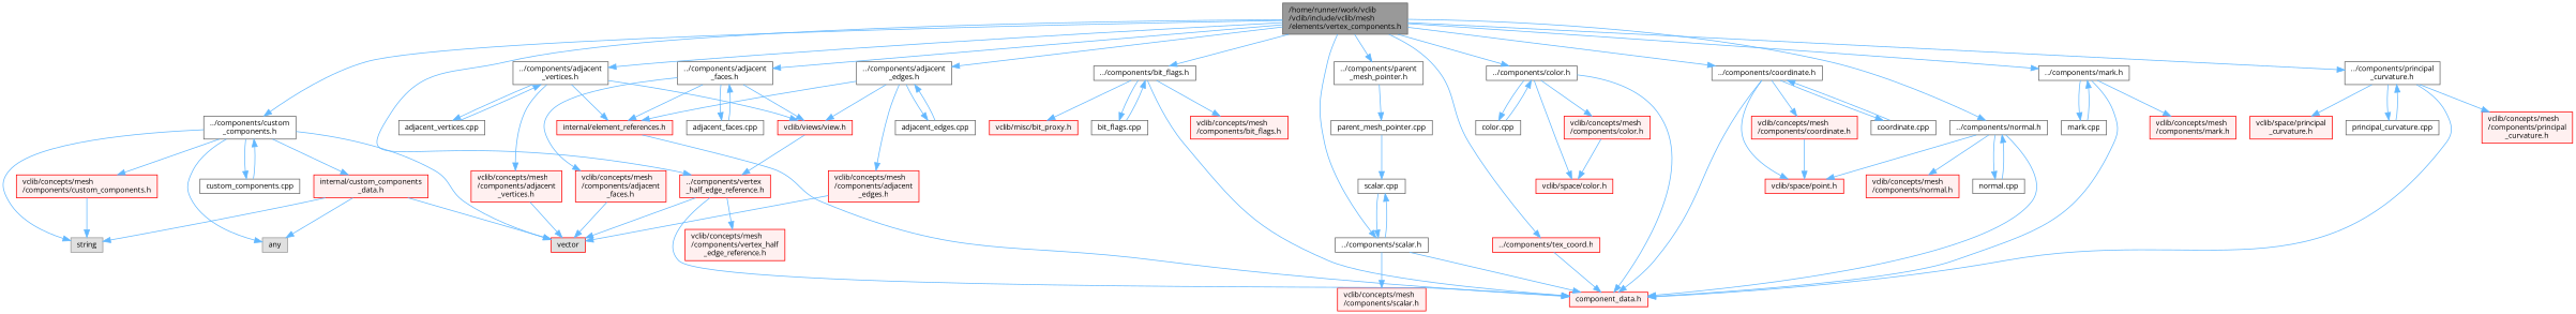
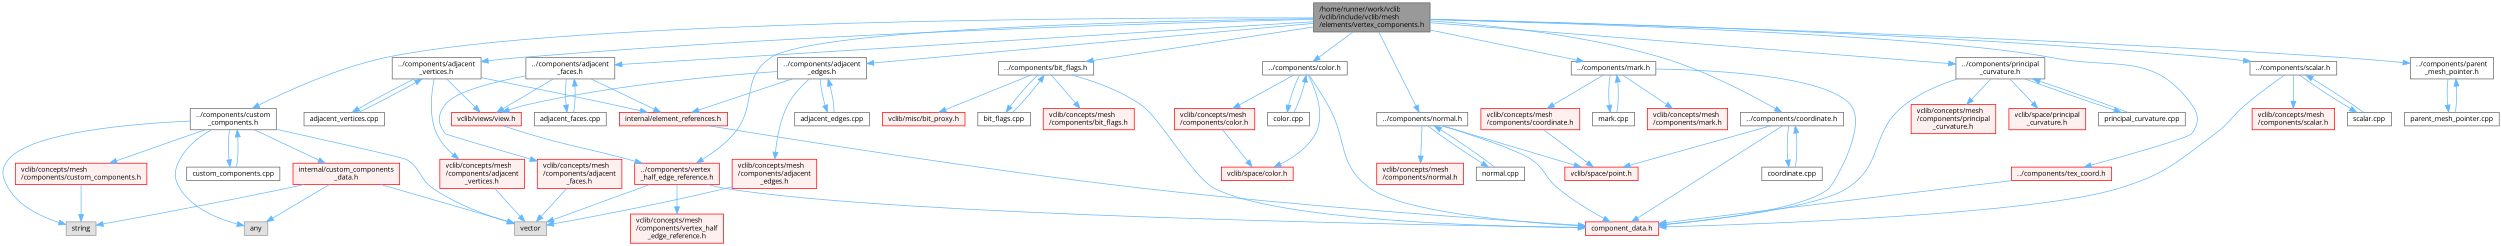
  digraph {
    fontname="Open Sans"
    node [color=grey40 fillcolor=white fontname="Open Sans" fontsize=10 shape=box style=filled]
    edge [color=steelblue1 fontname="Open Sans" fontsize=10 labelfontname=Helvetica labelfontsize=10 style=solid]
    n1 [color=gray40 fillcolor=grey60 fontcolor=black height=0.2 label="/home/runner/work/vclib\l/vclib/include/vclib/mesh\l/elements/vertex_components.h" width=0.4]
    n2 [height=0.2 label="../components/adjacent\l_edges.h" width=0.4]
    n3 [height=0.2 label="../components/adjacent\l_faces.h" width=0.4]
    n4 [height=0.2 label="../components/adjacent\l_vertices.h" width=0.4]
    n5 [height=0.2 label="../components/bit_flags.h" width=0.4]
    n6 [height=0.2 label="../components/color.h" width=0.4]
    n7 [height=0.2 label="../components/coordinate.h" width=0.4]
    n8 [height=0.2 label="../components/custom\l_components.h" width=0.4]
    n9 [height=0.2 label="../components/mark.h" width=0.4]
    n10 [height=0.2 label="../components/normal.h" width=0.4]
    n11 [height=0.2 label="../components/parent\l_mesh_pointer.h" width=0.4]
    n12 [height=0.2 label="../components/principal\l_curvature.h" width=0.4]
    n13 [height=0.2 label="../components/scalar.h" width=0.4]
    n14 [color=red fillcolor="#FFF0F0" height=0.2 label="../components/vertex\l_half_edge_reference.h" width=0.4]
    n15 [color=red fillcolor="#FFF0F0" height=0.2 label="../components/tex_coord.h" width=0.4]
    n16 [color=red fillcolor="#FFF0F0" height=0.2 label="vclib/concepts/mesh\l/components/adjacent\l_edges.h" width=0.4]
    n17 [color=red fillcolor="#FFF0F0" height=0.2 label="vclib/views/view.h" width=0.4]
    n18 [color=red fillcolor="#FFF0F0" height=0.2 label="internal/element_references.h" width=0.4]
    n19 [height=0.2 label="adjacent_edges.cpp" width=0.4]
    n20 [color=red fillcolor="#FFF0F0" height=0.2 label="vclib/concepts/mesh\l/components/adjacent\l_faces.h" width=0.4]
    n21 [height=0.2 label="adjacent_faces.cpp" width=0.4]
    n22 [color=red fillcolor="#FFF0F0" height=0.2 label="vclib/concepts/mesh\l/components/adjacent\l_vertices.h" width=0.4]
    n23 [height=0.2 label="adjacent_vertices.cpp" width=0.4]
    n24 [color=red fillcolor="#FFF0F0" height=0.2 label="component_data.h" width=0.4]
    n25 [color=red fillcolor="#FFF0F0" height=0.2 label="vclib/concepts/mesh\l/components/bit_flags.h" width=0.4]
    n26 [color=red fillcolor="#FFF0F0" height=0.2 label="vclib/misc/bit_proxy.h" width=0.4]
    n27 [height=0.2 label="bit_flags.cpp" width=0.4]
    n28 [color=red fillcolor="#FFF0F0" height=0.2 label="vclib/concepts/mesh\l/components/color.h" width=0.4]
    n29 [color=red fillcolor="#FFF0F0" height=0.2 label="vclib/space/color.h" width=0.4]
    n30 [height=0.2 label="color.cpp" width=0.4]
    n31 [color=red fillcolor="#FFF0F0" height=0.2 label="vclib/concepts/mesh\l/components/coordinate.h" width=0.4]
    n32 [color=red fillcolor="#FFF0F0" height=0.2 label="vclib/space/point.h" width=0.4]
    n33 [height=0.2 label="coordinate.cpp" width=0.4]
-   n34 [color=red fillcolor="#E0E0E0" height=0.2 label=vector width=0.4]
+   n34 [color=grey60 fillcolor="#E0E0E0" height=0.2 label=vector width=0.4]
    n35 [color=grey60 fillcolor="#E0E0E0" height=0.2 label=any width=0.4]
    n36 [color=grey60 fillcolor="#E0E0E0" height=0.2 label=string width=0.4]
    n37 [color=red fillcolor="#FFF0F0" height=0.2 label="vclib/concepts/mesh\l/components/custom_components.h" width=0.4]
    n38 [color=red fillcolor="#FFF0F0" height=0.2 label="internal/custom_components\l_data.h" width=0.4]
    n39 [height=0.2 label="custom_components.cpp" width=0.4]
    n40 [color=red fillcolor="#FFF0F0" height=0.2 label="vclib/concepts/mesh\l/components/mark.h" width=0.4]
    n41 [height=0.2 label="mark.cpp" width=0.4]
    n42 [color=red fillcolor="#FFF0F0" height=0.2 label="vclib/concepts/mesh\l/components/normal.h" width=0.4]
    n43 [height=0.2 label="normal.cpp" width=0.4]
    n44 [height=0.2 label="parent_mesh_pointer.cpp" width=0.4]
    n45 [color=red fillcolor="#FFF0F0" height=0.2 label="vclib/concepts/mesh\l/components/principal\l_curvature.h" width=0.4]
    n46 [color=red fillcolor="#FFF0F0" height=0.2 label="vclib/space/principal\l_curvature.h" width=0.4]
    n47 [height=0.2 label="principal_curvature.cpp" width=0.4]
    n48 [color=red fillcolor="#FFF0F0" height=0.2 label="vclib/concepts/mesh\l/components/scalar.h" width=0.4]
    n49 [height=0.2 label="scalar.cpp" width=0.4]
    n50 [color=red fillcolor="#FFF0F0" height=0.2 label="vclib/concepts/mesh\l/components/vertex_half\l_edge_reference.h" width=0.4]
    n1 -> n2
    n1 -> n3
    n1 -> n4
    n1 -> n5
    n1 -> n6
    n1 -> n7
    n1 -> n8
    n1 -> n9
    n1 -> n10
    n1 -> n11
    n1 -> n12
    n1 -> n13
    n1 -> n14
    n1 -> n15
    n2 -> n16
    n2 -> n17
    n2 -> n18
    n2 -> n19
    n3 -> n17
    n3 -> n18
    n3 -> n20
    n3 -> n21
    n4 -> n17
    n4 -> n18
    n4 -> n22
    n4 -> n23
    n5 -> n24
    n5 -> n25
    n5 -> n26
    n5 -> n27
    n6 -> n24
    n6 -> n28
    n6 -> n29
    n6 -> n30
    n7 -> n24
-   n7 -> n31
+   n9 -> n31
    n7 -> n32
    n7 -> n33
    n8 -> n34
    n8 -> n35
    n8 -> n36
    n8 -> n37
    n8 -> n38
    n8 -> n39
    n9 -> n24
    n9 -> n40
    n9 -> n41
    n10 -> n24
    n10 -> n32
    n10 -> n42
    n10 -> n43
    n11 -> n44
    n12 -> n24
    n12 -> n45
    n12 -> n46
    n12 -> n47
    n13 -> n24
    n13 -> n48
    n13 -> n49
    n14 -> n24
    n14 -> n34
    n14 -> n50
    n15 -> n24
    n16 -> n34
    n17 -> n14
    n18 -> n24
    n19 -> n2
    n20 -> n34
    n21 -> n3
    n22 -> n34
    n23 -> n4
    n27 -> n5
    n28 -> n29
    n30 -> n6
    n31 -> n32
    n33 -> n7
    n37 -> n36
    n38 -> n34
    n38 -> n35
    n38 -> n36
    n39 -> n8
    n41 -> n9
    n43 -> n10
-   n44 -> n49
+   n44 -> n11
    n47 -> n12
    n49 -> n13
  }
